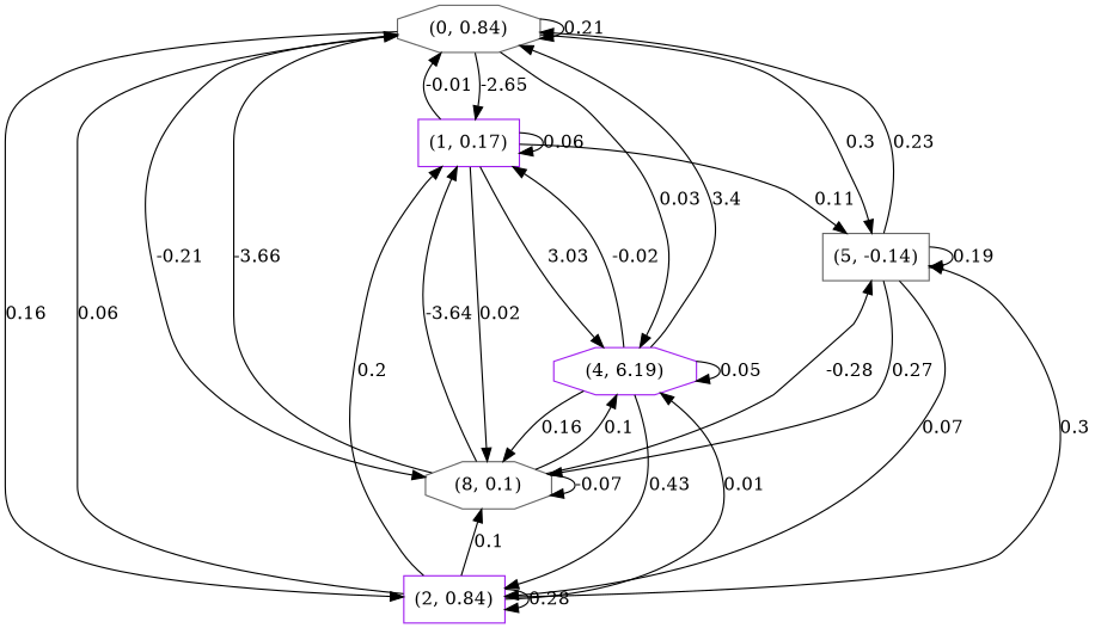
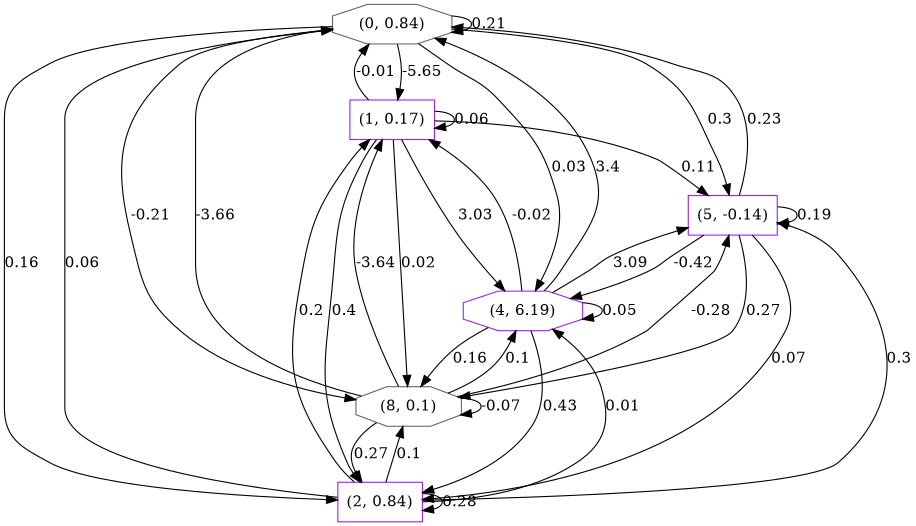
  digraph {
    node [color=gray40 shape=octagon]
    n1 [label="(0, 0.84)"]
    n2 [color=purple label="(1, 0.17)" shape=box]
    n3 [color=purple label="(2, 0.84)" shape=box]
    n4 [label="(8, 0.1)"]
    n5 [color=purple label="(4, 6.19)"]
-   n6 [label="(5, -0.14)" shape=box]
+   n6 [color=purple label="(5, -0.14)" shape=box]
    n1 -> n1 [label=0.21]
-   n1 -> n2 [label=-2.65]
+   n1 -> n2 [label=-5.65]
    n1 -> n3 [label=0.16]
    n1 -> n4 [label=-0.21]
    n1 -> n5 [label=0.03]
    n1 -> n6 [label=0.3]
    n2 -> n1 [label=-0.01]
    n2 -> n2 [label=0.06]
+   n2 -> n3 [label=0.4]
    n2 -> n4 [label=0.02]
    n2 -> n5 [label=3.03]
    n2 -> n6 [label=0.11]
    n3 -> n1 [label=0.06]
    n3 -> n2 [label=0.2]
    n3 -> n3 [label=0.28]
    n3 -> n4 [label=0.1]
    n3 -> n5 [label=0.01]
    n3 -> n6 [label=0.3]
    n4 -> n1 [label=-3.66]
    n4 -> n2 [label=-3.64]
+   n4 -> n3 [label=0.27]
    n4 -> n4 [label=-0.07]
    n4 -> n5 [label=0.1]
    n4 -> n6 [label=-0.28]
    n5 -> n1 [label=3.4]
    n5 -> n2 [label=-0.02]
    n5 -> n3 [label=0.43]
    n5 -> n4 [label=0.16]
    n5 -> n5 [label=0.05]
+   n5 -> n6 [label=3.09]
    n6 -> n1 [label=0.23]
    n6 -> n3 [label=0.07]
    n6 -> n4 [label=0.27]
+   n6 -> n5 [label=-0.42]
    n6 -> n6 [label=0.19]
  }
